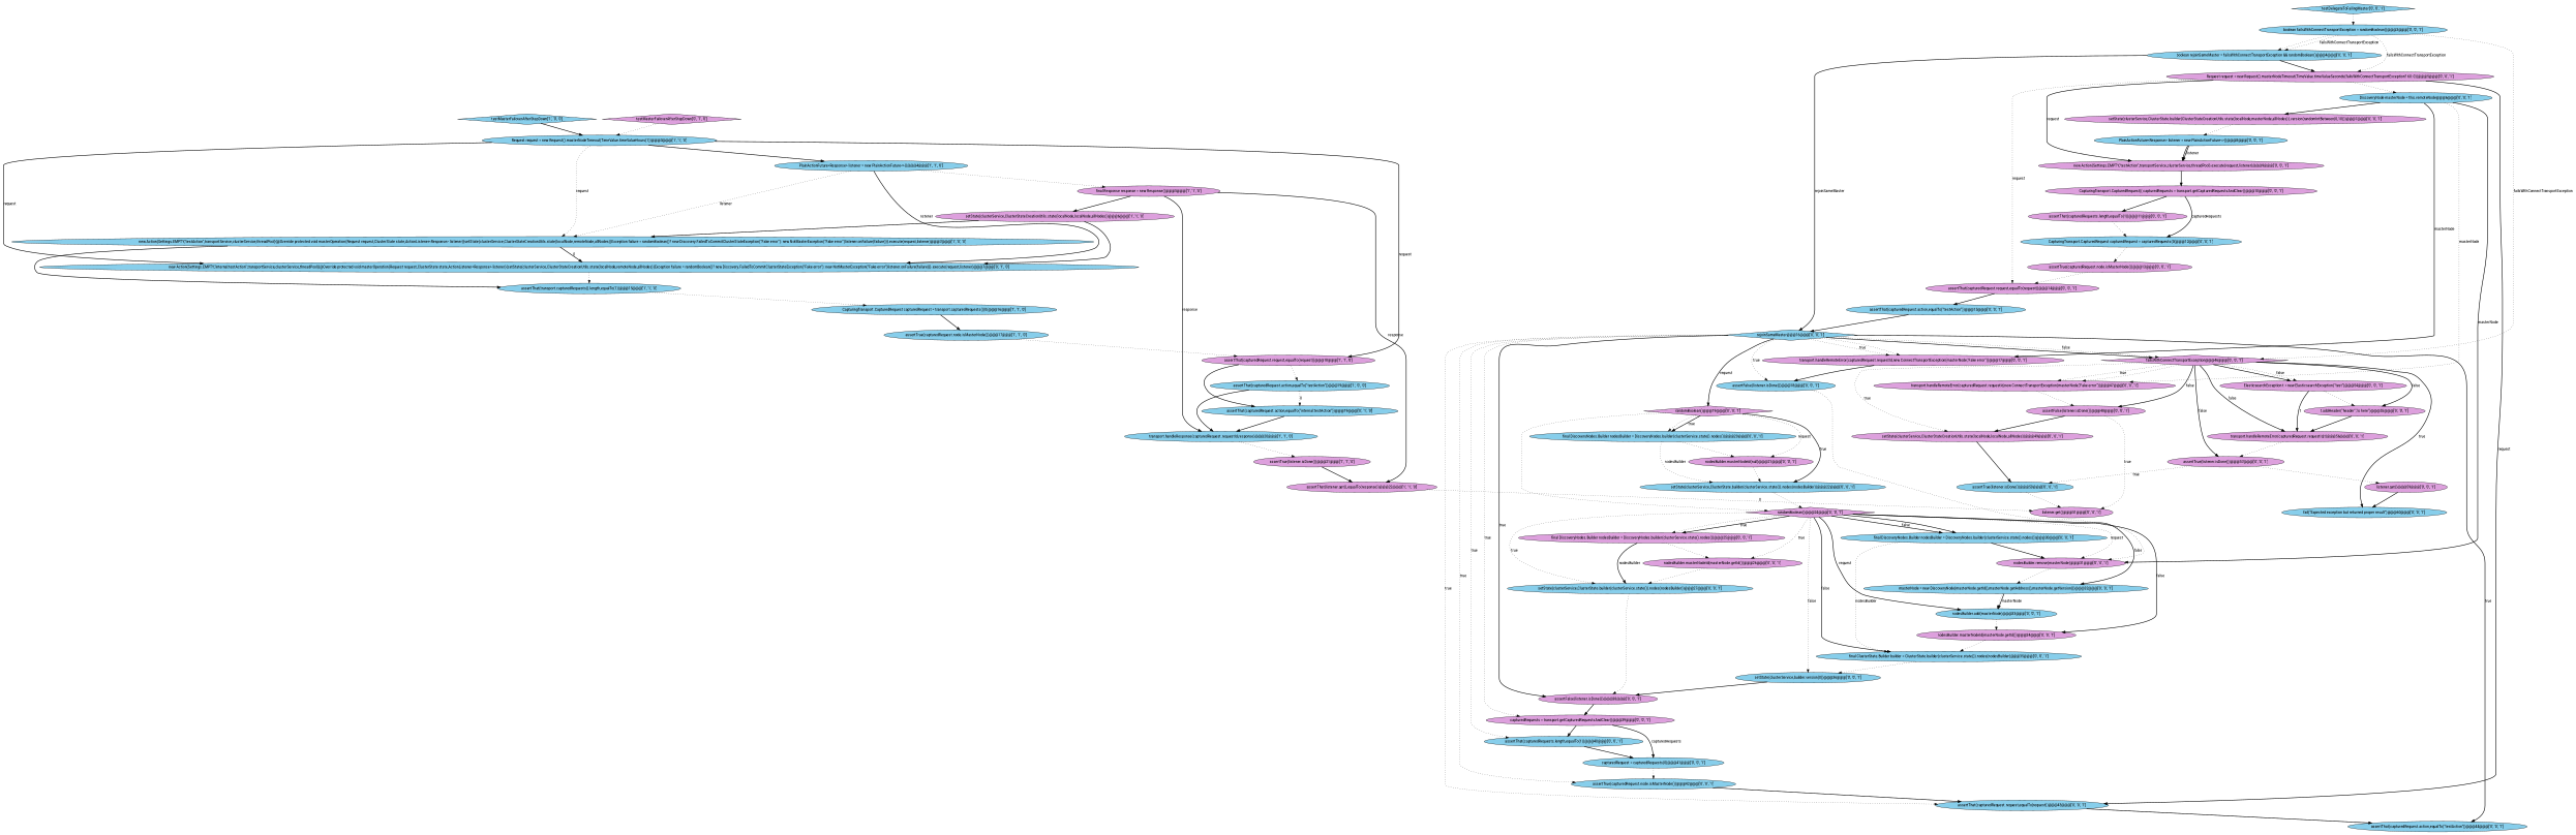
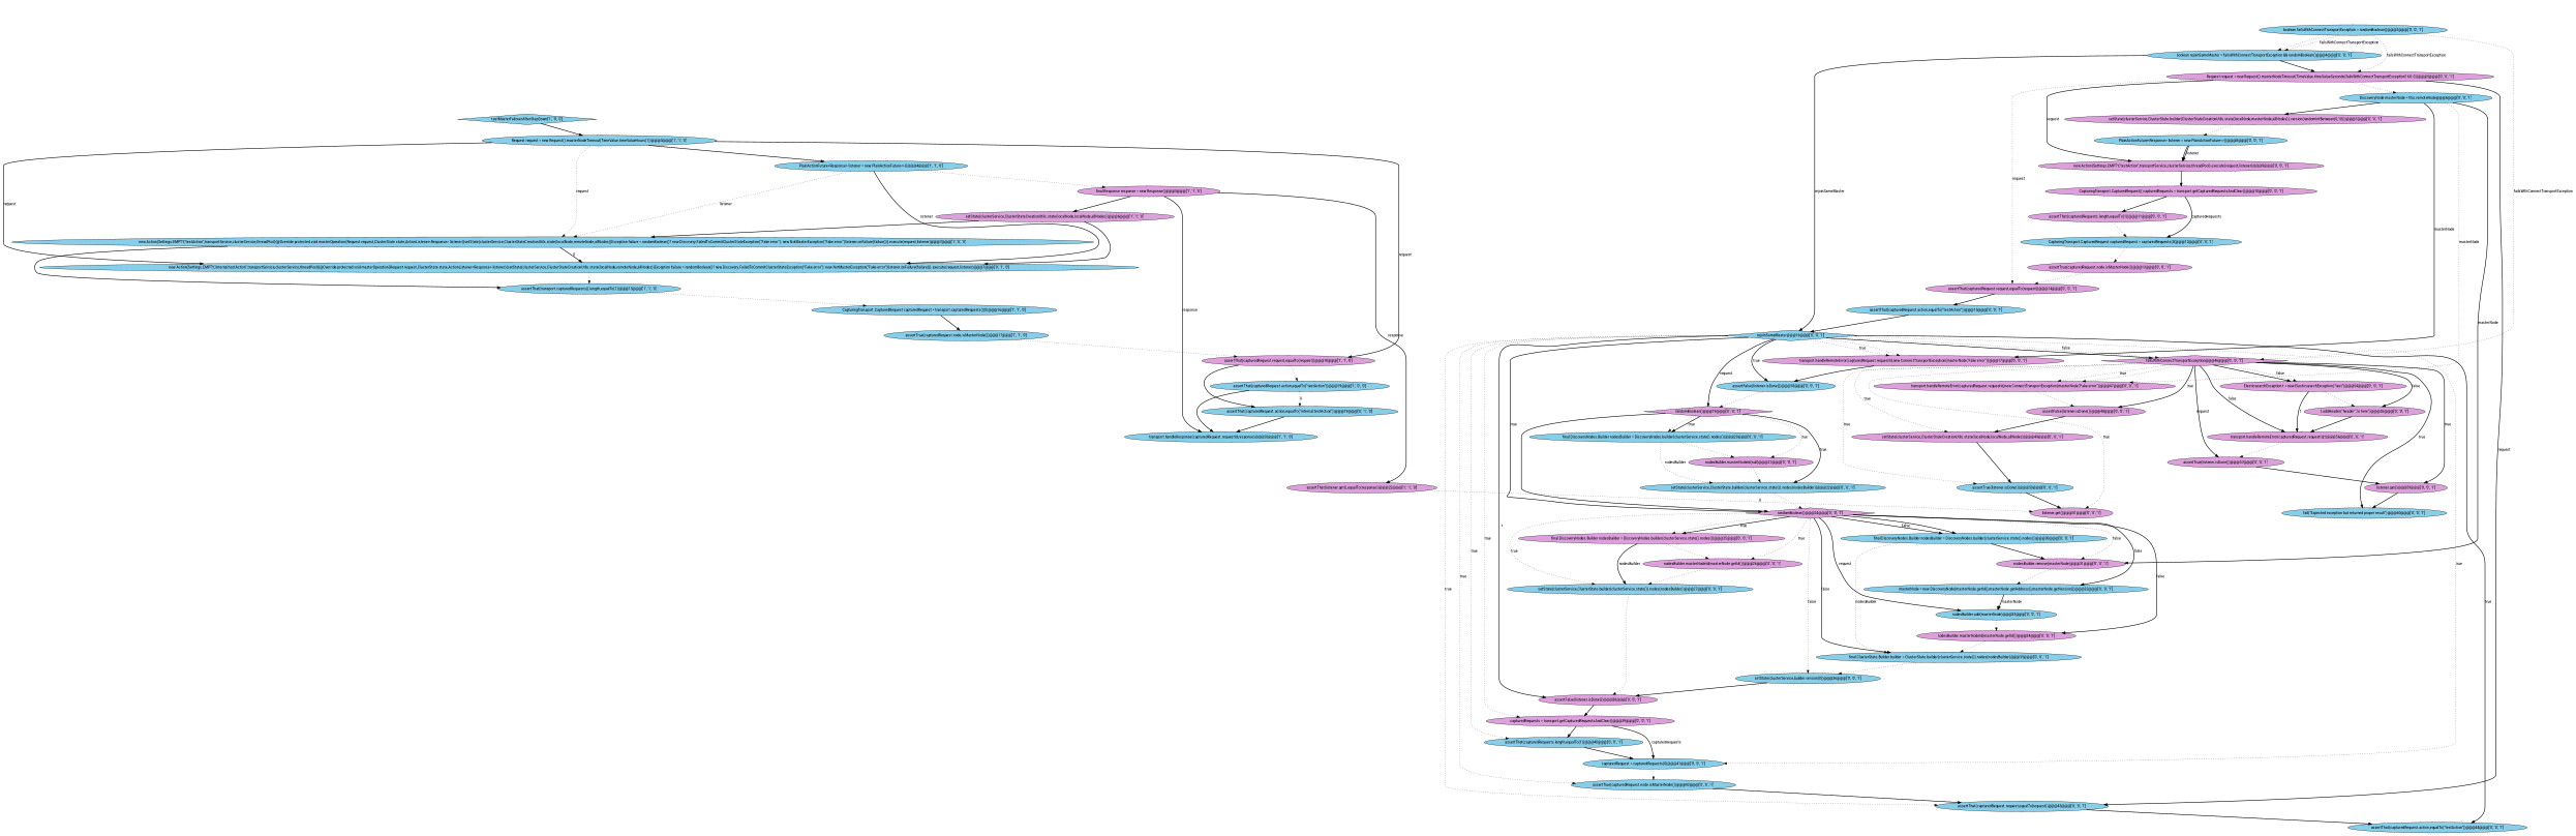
  digraph {
    fontname="Roboto Condensed"
    node [fillcolor=skyblue fontname="Roboto Condensed" shape=ellipse style=filled]
    edge [fontname="Roboto Condensed" style=bold]
    n1 [fillcolor=plum label="setState(clusterService,ClusterStateCreationUtils.state(localNode,localNode,allNodes))@@@6@@@['1', '1', '0']"]
    n2 [label="new Action(Settings.EMPTY,\"internal:testAction\",transportService,clusterService,threadPool){@Override protected void masterOperation(Request request,ClusterState state,ActionListener<Response> listener){setState(clusterService,ClusterStateCreationUtils.state(localNode,remoteNode,allNodes))Exception failure = randomBoolean()? new Discovery.FailedToCommitClusterStateException(\"Fake error\"): new NotMasterException(\"Fake error\")listener.onFailure(failure)}}.execute(request,listener)@@@7@@@['0', '1', '0']"]
    n3 [label="new Action(Settings.EMPTY,\"testAction\",transportService,clusterService,threadPool){@Override protected void masterOperation(Request request,ClusterState state,ActionListener<Response> listener){setState(clusterService,ClusterStateCreationUtils.state(localNode,remoteNode,allNodes))Exception failure = randomBoolean()? new Discovery.FailedToCommitClusterStateException(\"Fake error\"): new NotMasterException(\"Fake error\")listener.onFailure(failure)}}.execute(request,listener)@@@7@@@['1', '0', '0']"]
    n4 [label="assertThat(transport.capturedRequests().length,equalTo(1))@@@15@@@['1', '1', '0']"]
    n5 [label="capturedRequest = capturedRequests(0(@@@41@@@['0', '0', '1']"]
    n6 [label="assertTrue(capturedRequest.node.isMasterNode())@@@42@@@['0', '0', '1']"]
    n7 [label="assertThat(capturedRequest.request,equalTo(request))@@@43@@@['0', '0', '1']"]
    n8 [label="final ClusterState.Builder builder = ClusterState.builder(clusterService.state()).nodes(nodesBuilder)@@@35@@@['0', '0', '1']"]
    n9 [label="setState(clusterService,builder.version(0))@@@36@@@['0', '0', '1']"]
    n10 [fillcolor=plum label="assertFalse(listener.isDone())@@@38@@@['0', '0', '1']"]
    n11 [label="assertThat(capturedRequest.action,equalTo(\"testAction\"))@@@44@@@['0', '0', '1']"]
    n12 [label="nodesBuilder.add(masterNode)@@@33@@@['0', '0', '1']"]
    n13 [fillcolor=plum label="nodesBuilder.masterNodeId(masterNode.getId())@@@34@@@['0', '0', '1']"]
    n14 [fillcolor=plum label="Request request = new Request().masterNodeTimeout(TimeValue.timeValueSeconds(failsWithConnectTransportException? 60: 0))@@@5@@@['0', '0', '1']"]
    n15 [fillcolor=plum label="new Action(Settings.EMPTY,\"testAction\",transportService,clusterService,threadPool).execute(request,listener)@@@9@@@['0', '0', '1']"]
    n16 [label="DiscoveryNode masterNode = this.remoteNode@@@6@@@['0', '0', '1']"]
    n17 [fillcolor=plum label="assertThat(capturedRequest.request,equalTo(request))@@@14@@@['0', '0', '1']"]
    n18 [fillcolor=plum label="CapturingTransport.CapturedRequest(( capturedRequests = transport.getCapturedRequestsAndClear()@@@10@@@['0', '0', '1']"]
    n19 [fillcolor=plum label="nodesBuilder.remove(masterNode)@@@31@@@['0', '0', '1']"]
    n20 [fillcolor=plum label="transport.handleRemoteError(capturedRequest.requestId,new ConnectTransportException(masterNode,\"Fake error\"))@@@17@@@['0', '0', '1']"]
    n21 [fillcolor=plum label="transport.handleRemoteError(capturedRequest.requestId,new ConnectTransportException(masterNode,\"Fake error\"))@@@47@@@['0', '0', '1']"]
    n22 [fillcolor=plum label="setState(clusterService,ClusterState.builder(ClusterStateCreationUtils.state(localNode,masterNode,allNodes)).version(randomIntBetween(0,10)))@@@7@@@['0', '0', '1']"]
    n23 [label="assertThat(capturedRequest.action,equalTo(\"testAction\"))@@@15@@@['0', '0', '1']"]
    n24 [fillcolor=plum label="assertThat(capturedRequests.length,equalTo(1))@@@11@@@['0', '0', '1']"]
    n25 [label="CapturingTransport.CapturedRequest capturedRequest = capturedRequests(0(@@@12@@@['0', '0', '1']"]
    n26 [fillcolor=plum label="capturedRequests = transport.getCapturedRequestsAndClear()@@@39@@@['0', '0', '1']"]
    n27 [label="masterNode = new DiscoveryNode(masterNode.getId(),masterNode.getAddress(),masterNode.getVersion())@@@32@@@['0', '0', '1']"]
    n28 [label="setState(clusterService,ClusterState.builder(clusterService.state()).nodes(nodesBuilder))@@@27@@@['0', '0', '1']"]
    n29 [label="Request request = new Request().masterNodeTimeout(TimeValue.timeValueHours(1))@@@3@@@['1', '1', '0']"]
    n30 [label="PlainActionFuture<Response> listener = new PlainActionFuture<>()@@@4@@@['1', '1', '0']"]
    n31 [fillcolor=plum label="assertThat(capturedRequest.request,equalTo(request))@@@18@@@['1', '1', '0']"]
    n32 [fillcolor=plum label="final Response response = new Response()@@@5@@@['1', '1', '0']"]
    n33 [label="assertThat(capturedRequest.action,equalTo(\"internal:testAction\"))@@@19@@@['0', '1', '0']"]
    n34 [label="assertThat(capturedRequest.action,equalTo(\"testAction\"))@@@19@@@['1', '0', '0']"]
    n35 [fillcolor=plum label="assertTrue(capturedRequest.node.isMasterNode())@@@13@@@['0', '0', '1']"]
    n36 [label="assertThat(capturedRequests.length,equalTo(1))@@@40@@@['0', '0', '1']"]
    n37 [fillcolor=plum label="assertTrue(listener.isDone())@@@57@@@['0', '0', '1']"]
    n38 [fillcolor=plum label="listener.get()@@@59@@@['0', '0', '1']"]
    n39 [label="fail(\"Expected exception but returned proper result\")@@@60@@@['0', '0', '1']"]
    n40 [label="boolean failsWithConnectTransportException = randomBoolean()@@@3@@@['0', '0', '1']"]
    n41 [label="boolean rejoinSameMaster = failsWithConnectTransportException && randomBoolean()@@@4@@@['0', '0', '1']"]
    n42 [fillcolor=plum label="failsWithConnectTransportException@@@46@@@['0', '0', '1']" shape=diamond]
    n43 [label="rejoinSameMaster@@@16@@@['0', '0', '1']" shape=diamond]
    n44 [fillcolor=plum label="assertFalse(listener.isDone())@@@48@@@['0', '0', '1']"]
    n45 [fillcolor=plum label="setState(clusterService,ClusterStateCreationUtils.state(localNode,localNode,allNodes))@@@49@@@['0', '0', '1']"]
    n46 [fillcolor=plum label="listener.get()@@@51@@@['0', '0', '1']"]
    n47 [fillcolor=plum label="t.addHeader(\"header\",\"is here\")@@@55@@@['0', '0', '1']"]
    n48 [fillcolor=plum label="transport.handleRemoteError(capturedRequest.requestId,t)@@@56@@@['0', '0', '1']"]
    n49 [fillcolor=plum label="ElasticsearchException t = new ElasticsearchException(\"test\")@@@54@@@['0', '0', '1']"]
    n50 [label="assertTrue(listener.isDone())@@@50@@@['0', '0', '1']"]
    n51 [label="transport.handleResponse(capturedRequest.requestId,response)@@@20@@@['1', '1', '0']"]
    n52 [fillcolor=plum label="assertThat(listener.get(),equalTo(response))@@@22@@@['1', '1', '0']"]
    n53 [label="assertFalse(listener.isDone())@@@18@@@['0', '0', '1']"]
    n54 [fillcolor=plum label="randomBoolean()@@@19@@@['0', '0', '1']" shape=diamond]
    n55 [label="setState(clusterService,ClusterState.builder(clusterService.state()).nodes(nodesBuilder))@@@22@@@['0', '0', '1']"]
    n56 [fillcolor=plum label="randomBoolean()@@@24@@@['0', '0', '1']" shape=diamond]
    n57 [fillcolor=plum label="nodesBuilder.masterNodeId(masterNode.getId())@@@26@@@['0', '0', '1']"]
    n58 [fillcolor=plum label="final DiscoveryNodes.Builder nodesBuilder = DiscoveryNodes.builder(clusterService.state().nodes())@@@25@@@['0', '0', '1']"]
    n59 [label="final DiscoveryNodes.Builder nodesBuilder = DiscoveryNodes.builder(clusterService.state().nodes())@@@30@@@['0', '0', '1']"]
    n60 [label="PlainActionFuture<Response> listener = new PlainActionFuture<>()@@@8@@@['0', '0', '1']"]
    n61 [label="CapturingTransport.CapturedRequest capturedRequest = transport.capturedRequests()(0(@@@16@@@['1', '1', '0']"]
    n62 [label="assertTrue(capturedRequest.node.isMasterNode())@@@17@@@['1', '1', '0']"]
    n63 [fillcolor=plum label="nodesBuilder.masterNodeId(null)@@@21@@@['0', '0', '1']"]
    n64 [label="final DiscoveryNodes.Builder nodesBuilder = DiscoveryNodes.builder(clusterService.state().nodes())@@@20@@@['0', '0', '1']"]
-   n65 [fillcolor=plum label="assertTrue(listener.isDone())@@@21@@@['1', '1', '0']"]
-   n66 [fillcolor=plum label="testMasterFailoverAfterStepDown['0', '1', '0']" shape=diamond]
-   n67 [label="testDelegateToFailingMaster['0', '0', '1']" shape=diamond]
    n68 [label="testMasterFailoverAfterStepDown['1', '0', '0']" shape=diamond]
    n1 -> n2
    n1 -> n3
    n2 -> n4 [style=dotted]
    n3 -> n2 [label=0]
    n3 -> n4
    n4 -> n61 [style=dotted]
    n5 -> n6 [style=dotted]
    n6 -> n7
    n7 -> n11
    n8 -> n9 [style=dotted]
    n9 -> n10
    n10 -> n26
    n12 -> n13 [style=dotted]
    n13 -> n8 [style=dotted]
    n14 -> n7 [label=request]
    n14 -> n15 [label=request]
    n14 -> n16 [style=dotted]
    n14 -> n17 [label=request style=dotted]
    n15 -> n18
    n16 -> n19 [label=masterNode]
    n16 -> n20 [label=masterNode]
    n16 -> n21 [label=masterNode style=dotted]
    n16 -> n22
    n17 -> n23
    n18 -> n24
    n18 -> n25 [label=capturedRequests]
    n19 -> n27 [style=dotted]
    n20 -> n53
    n21 -> n44 [style=dotted]
    n22 -> n60 [style=dotted]
    n23 -> n43
    n24 -> n25 [style=dotted]
    n25 -> n35 [style=dotted]
    n26 -> n5 [label=capturedRequests]
    n26 -> n36
    n27 -> n12 [style=dotted]
    n27 -> n12 [label=masterNode]
    n28 -> n10 [style=dotted]
    n29 -> n2 [label=request]
    n29 -> n3 [label=request style=dotted]
    n29 -> n30
    n29 -> n31 [label=request]
    n30 -> n2 [label=listener]
    n30 -> n3 [label=listener style=dotted]
    n30 -> n32 [style=dotted]
    n31 -> n33
    n31 -> n34 [style=dotted]
    n32 -> n1
    n32 -> n51 [label=response]
    n32 -> n52 [label=response]
    n33 -> n51
    n34 -> n33 [label=0 style=dotted]
    n34 -> n51
    n35 -> n17 [style=dotted]
    n36 -> n5
-   n37 -> n38 [style=dotted]
+   n37 -> n38
    n38 -> n39
    n40 -> n14 [label=failsWithConnectTransportException style=dotted]
    n40 -> n41 [style=dotted]
    n40 -> n41 [label=failsWithConnectTransportException style=dotted]
    n40 -> n42 [label=failsWithConnectTransportException style=dotted]
    n41 -> n14
    n41 -> n43 [label=rejoinSameMaster]
    n42 -> n21 [label=true style=dotted]
    n42 -> n21 [style=dotted]
-   n42 -> n37 [label=false]
+   n42 -> n37 [label=request]
+   n42 -> n38 [label=true]
    n42 -> n39 [label=true]
-   n42 -> n44 [label=false]
+   n42 -> n44 [label=true]
    n42 -> n45 [label=true style=dotted]
-   n44 -> n46 [label=true style=dotted]
+   n42 -> n46 [label=true style=dotted]
    n42 -> n47 [label=false]
    n42 -> n48 [label=false]
    n42 -> n49
    n42 -> n49 [label=false style=dotted]
-   n37 -> n50 [label=true style=dotted]
+   n42 -> n50 [label=true style=dotted]
+   n43 -> n5 [label=true style=dotted]
    n43 -> n6 [label=true style=dotted]
    n43 -> n7 [label=true style=dotted]
-   n43 -> n10 [label=true]
+   n43 -> n10 [label=t]
    n43 -> n11 [label=true]
    n43 -> n20 [label=true style=dotted]
    n43 -> n20 [style=dotted]
    n43 -> n26 [label=true style=dotted]
    n43 -> n36 [label=true style=dotted]
    n43 -> n42
    n43 -> n42 [label=false style=dotted]
-   n43 -> n53 [label=true style=dotted]
+   n43 -> n53 [label=true]
    n43 -> n54 [label=request]
+   n43 -> n56 [label=true]
    n44 -> n45
    n45 -> n50
    n47 -> n48
    n48 -> n37 [style=dotted]
    n49 -> n47 [style=dotted]
    n49 -> n48 [label=t]
-   n50 -> n46 [style=dotted]
-   n51 -> n65 [style=dotted]
+   n50 -> n46
    n52 -> n46 [label=0 style=dotted]
-   n53 -> n19 [style=dotted]
+   n53 -> n54 [style=dotted]
    n54 -> n55 [label=true]
-   n54 -> n56 [style=dotted]
-   n54 -> n63 [label=request style=dotted]
+   n54 -> n56
+   n54 -> n63 [label=true style=dotted]
    n54 -> n64 [label=true]
    n54 -> n64 [style=dotted]
    n55 -> n56 [style=dotted]
    n56 -> n8 [label=false]
    n56 -> n9 [label=false style=dotted]
    n56 -> n12 [label=request]
    n56 -> n13 [label=false]
-   n56 -> n19 [label=request style=dotted]
+   n56 -> n19 [label=false style=dotted]
    n56 -> n27 [label=false]
    n56 -> n28 [label=true style=dotted]
    n56 -> n57 [label=true style=dotted]
    n56 -> n58 [label=true]
    n56 -> n58 [style=dotted]
    n56 -> n59 [label=false]
    n56 -> n59
    n57 -> n28 [style=dotted]
    n58 -> n28 [label=nodesBuilder]
    n58 -> n57 [style=dotted]
    n59 -> n8 [label=nodesBuilder style=dotted]
    n59 -> n19
    n60 -> n15 [label=listener]
    n60 -> n15
    n61 -> n62
    n62 -> n31 [style=dotted]
    n63 -> n55 [style=dotted]
    n64 -> n55 [label=nodesBuilder style=dotted]
    n64 -> n63 [style=dotted]
-   n65 -> n52
-   n66 -> n29 [style=dotted]
-   n67 -> n40 [style=dotted]
    n68 -> n29
  }
